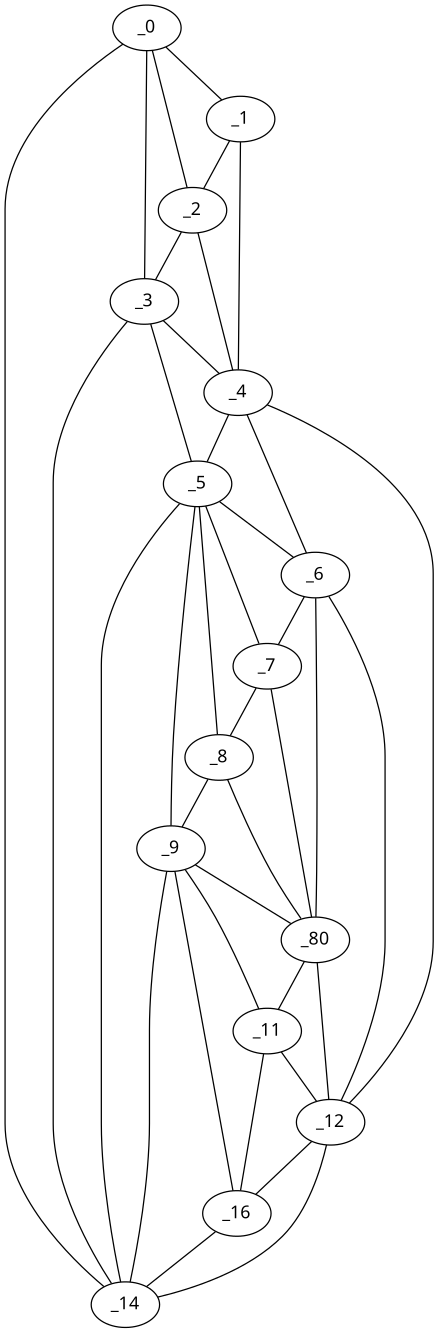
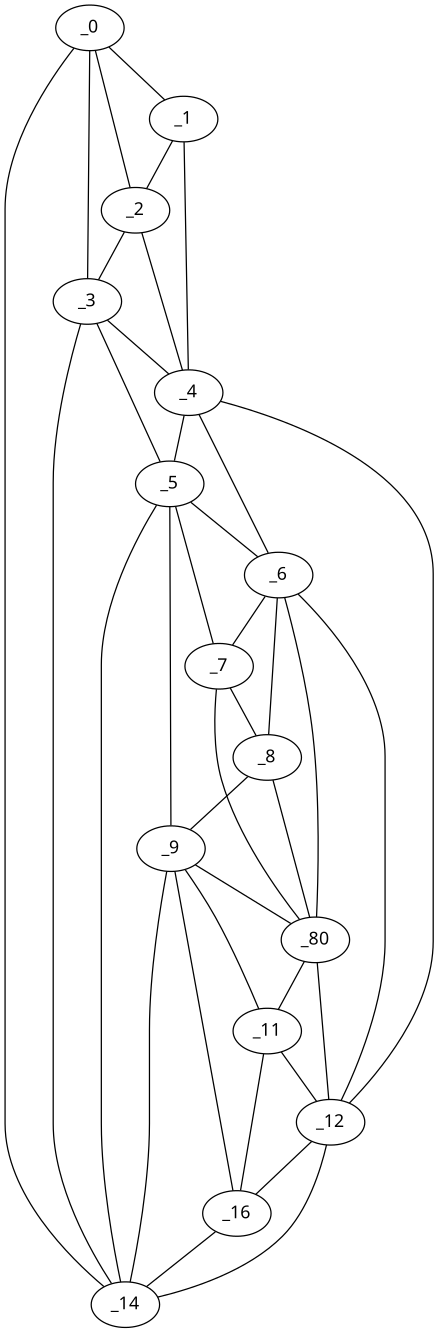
  graph {
    fontname="Noto Sans"
    node [fontname="Noto Sans" y=83]
    edge [fontname="Noto Sans" valence=2]
    _0 [x=8 y=64]
    _1 [x=21 y=82]
    _2 [x=36]
    _3 [x=48]
    _14 [x=123 y=55]
    _4 [x=68 y=87]
    _5 [x=85]
    _6 [x=97 y=86]
    _12 [x=120 y=90]
    _7 [x=101 y=81]
    _8 [x=103 y=76]
    _9 [x=109 y=71]
    n13 [label=_80 x=114]
    n14 [label=_16 x=122 y=62]
    _11 [x=118 y=78]
    _0 -- _1 [valence=1]
    _0 -- _2
    _0 -- _3 [valence=1]
    _0 -- _14 [valence=1]
    _1 -- _2
    _1 -- _4 [valence=1]
    _2 -- _3
    _2 -- _4
    _3 -- _14
    _3 -- _4
    _3 -- _5
    _4 -- _5
    _4 -- _6
    _4 -- _12 [valence=1]
    _5 -- _14 [valence=1]
    _5 -- _6
    _5 -- _7
-   _5 -- _8
+   _6 -- _8
    _5 -- _9
    _6 -- _12 [valence=1]
    _6 -- _7
    _6 -- n13
    _12 -- _14 [valence=1]
    _12 -- n14 [valence=1]
    _7 -- _8
    _7 -- n13
    _8 -- _9
    _8 -- n13
    _9 -- _14
    _9 -- n13
    _9 -- n14
    _9 -- _11
    n13 -- _12
    n13 -- _11
    n14 -- _14 [valence=1]
    _11 -- _12
    _11 -- n14
  }
